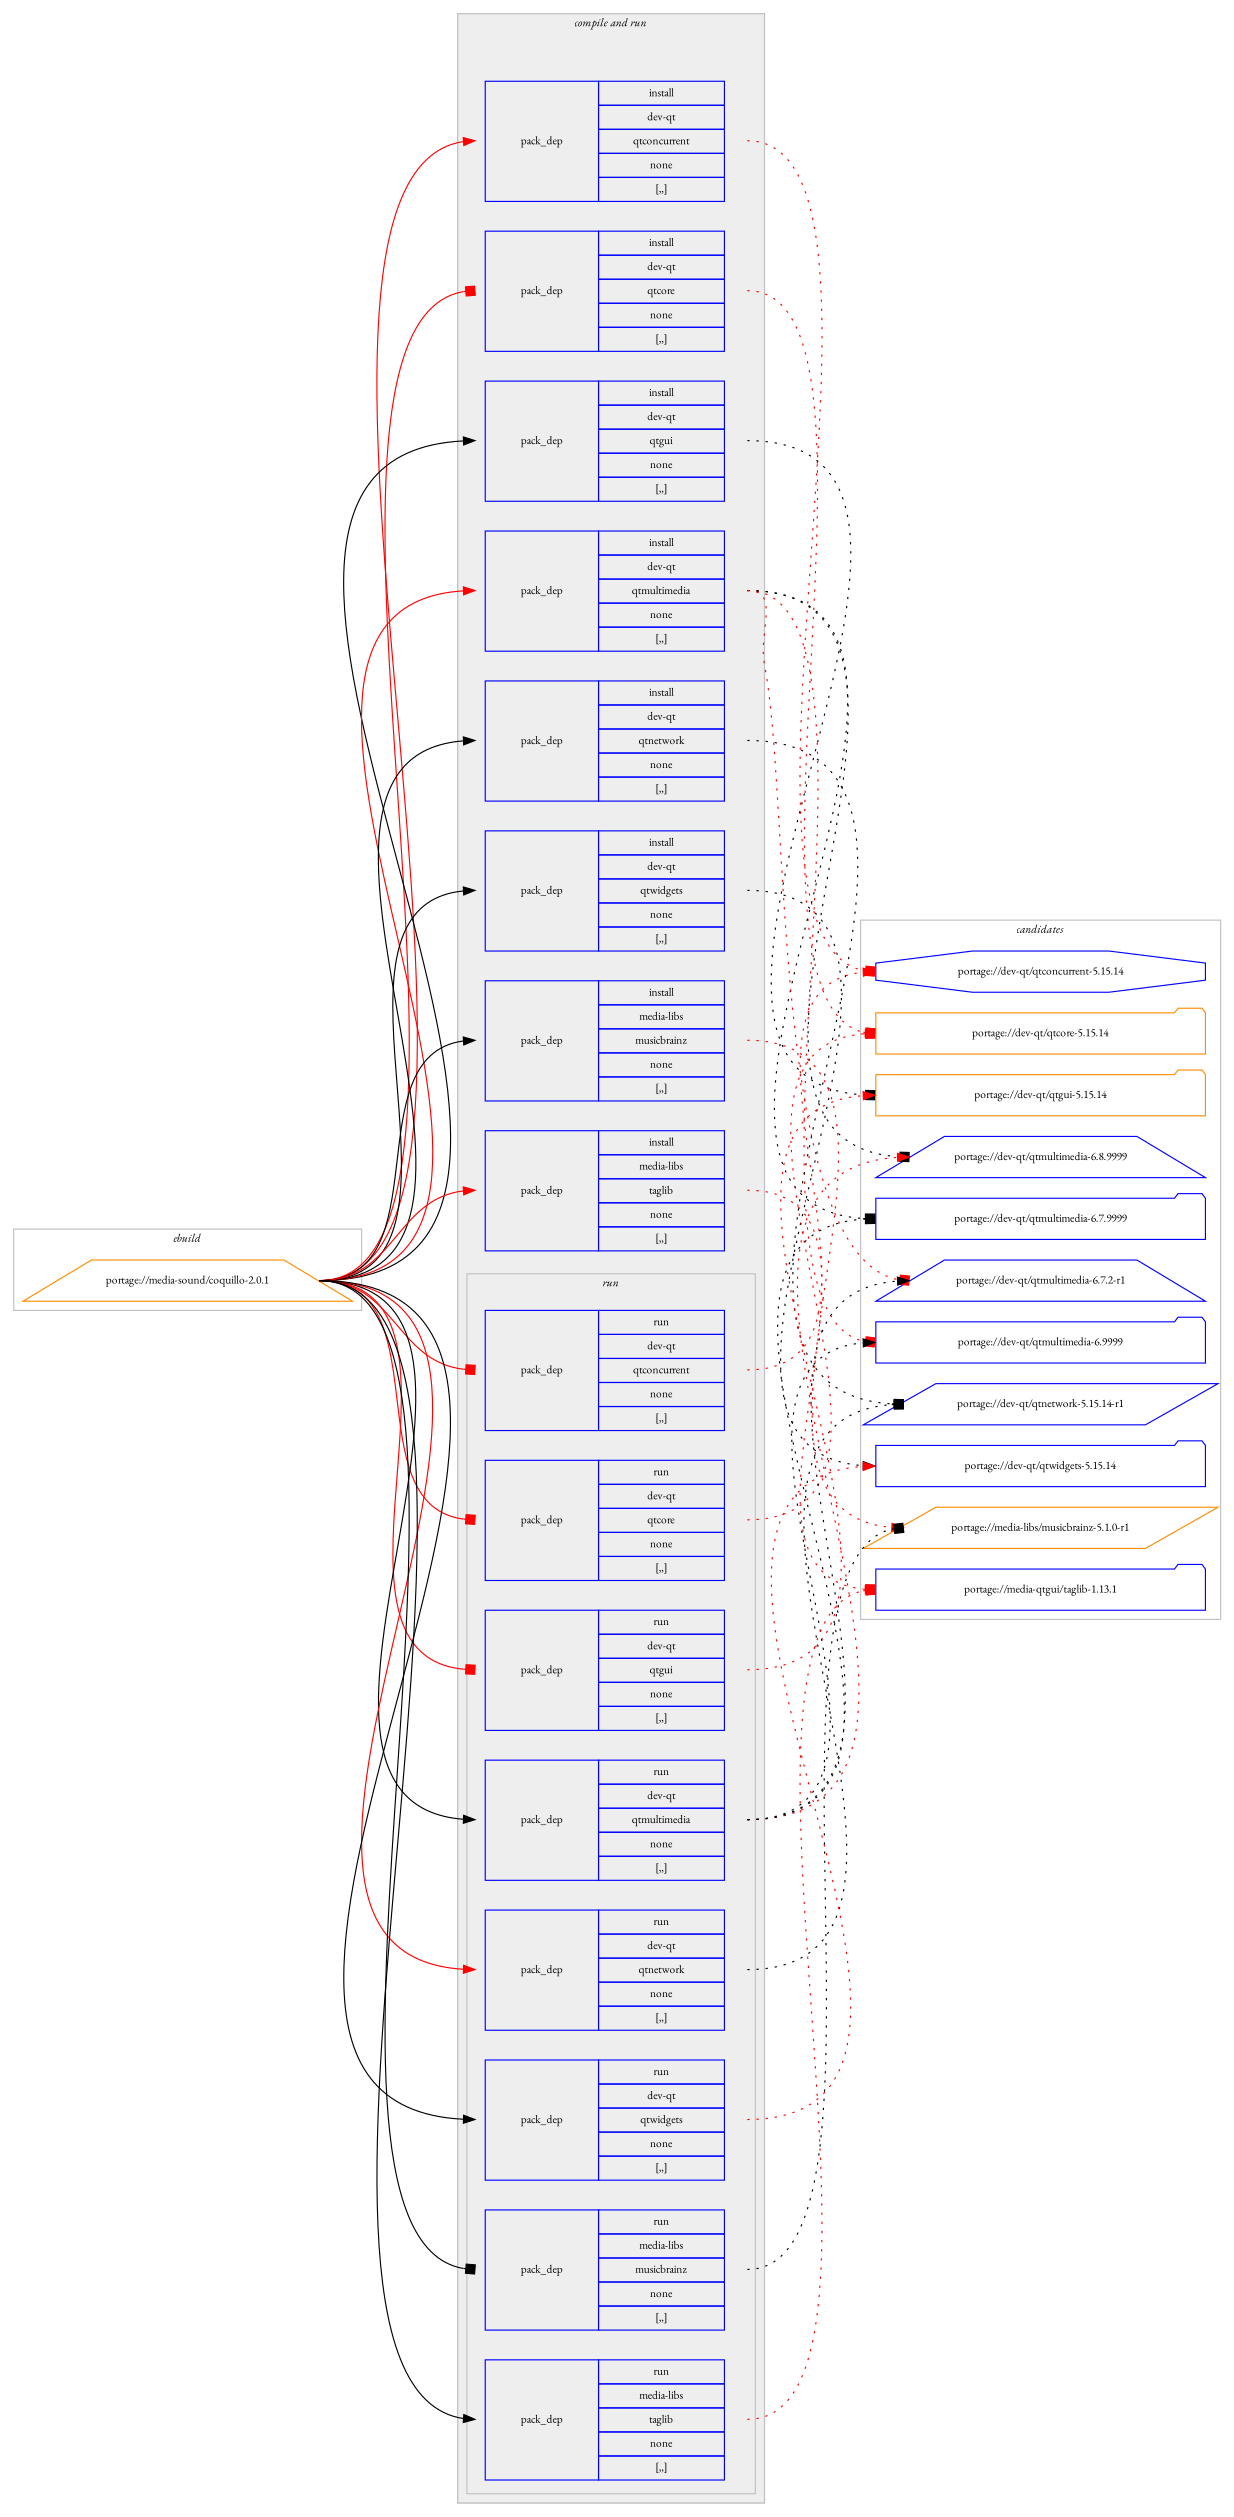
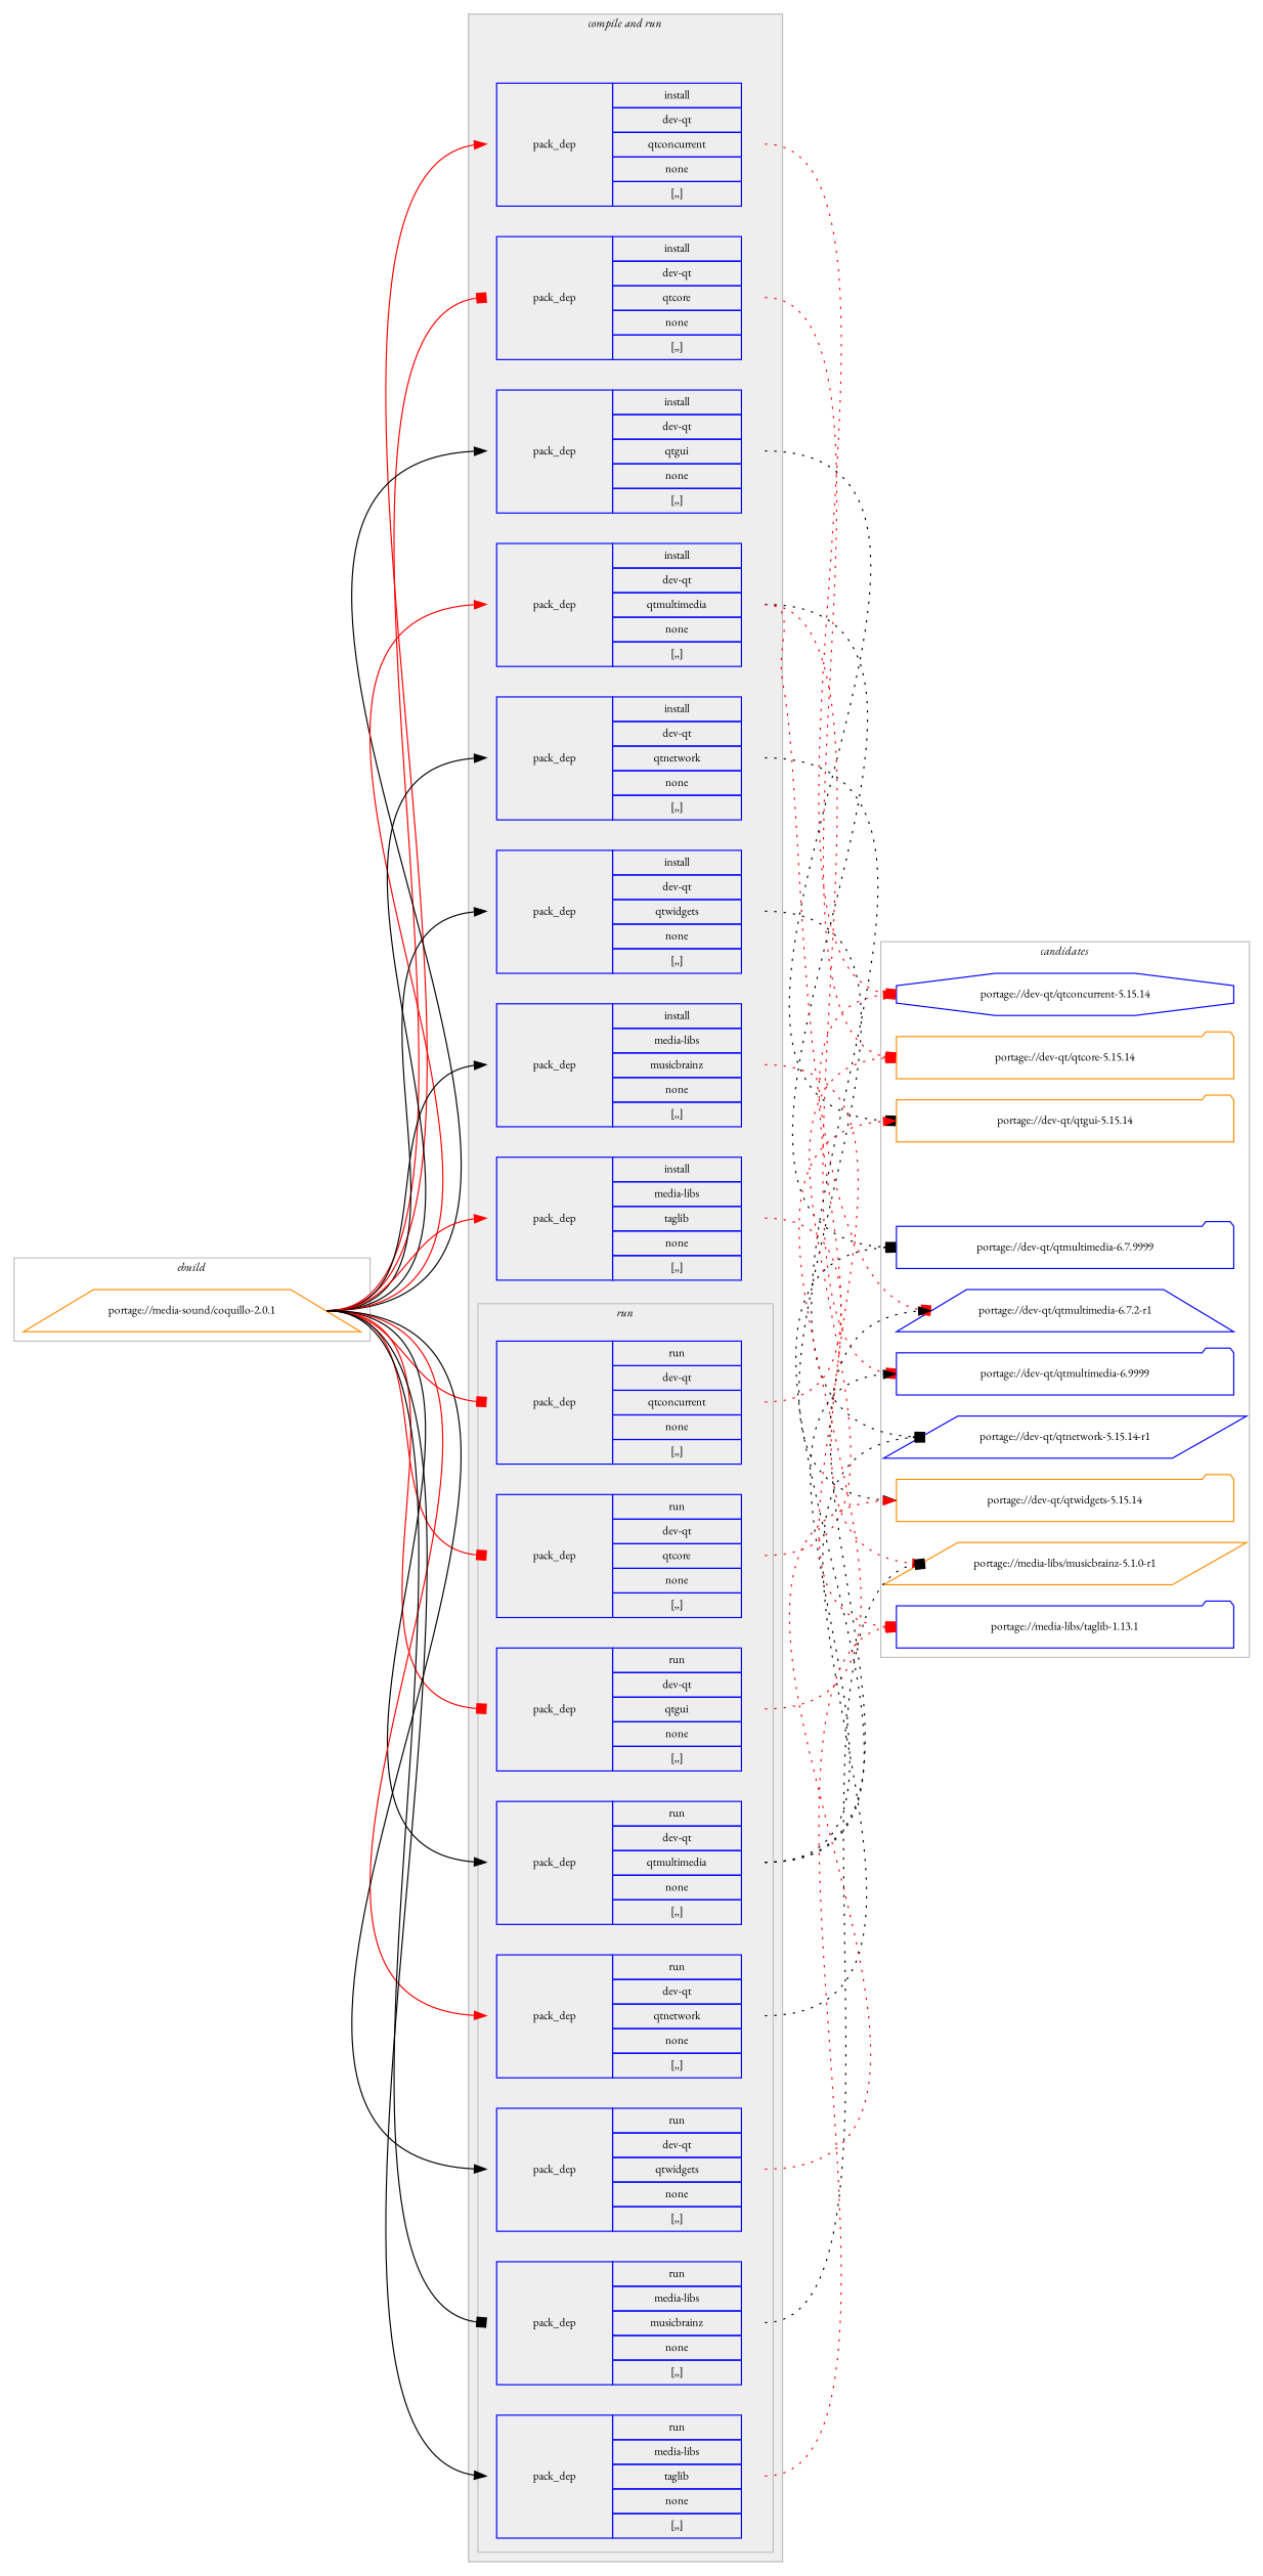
  digraph {
    compound=true
    concentrate=true
    fontname="EB Garamond"
    fontsize=10
    newrank=true
    rankdir=LR
    ranksep=1.5
    node [color=blue fontname="EB Garamond" fontsize=10 shape=none]
    edge [arrowhead=normal color=red fontname="EB Garamond" headport=w style=dotted tailport=e weight=100]
    n1 [color=darkorange label="portage://media-sound/coquillo-2.0.1" shape=trapezium width=4]
    n2 [label=<<TABLE BORDER="0" CELLBORDER="1" CELLSPACING="0" CELLPADDING="4" WIDTH="220"><TR><TD ROWSPAN="6" CELLPADDING="30">pack_dep</TD></TR><TR><TD WIDTH="110">install</TD></TR><TR><TD>dev-qt</TD></TR><TR><TD>qtconcurrent</TD></TR><TR><TD>none</TD></TR><TR><TD>[,,]</TD></TR></TABLE>>]
    n3 [label=<<TABLE BORDER="0" CELLBORDER="1" CELLSPACING="0" CELLPADDING="4" WIDTH="220"><TR><TD ROWSPAN="6" CELLPADDING="30">pack_dep</TD></TR><TR><TD WIDTH="110">install</TD></TR><TR><TD>dev-qt</TD></TR><TR><TD>qtcore</TD></TR><TR><TD>none</TD></TR><TR><TD>[,,]</TD></TR></TABLE>>]
    n4 [label=<<TABLE BORDER="0" CELLBORDER="1" CELLSPACING="0" CELLPADDING="4" WIDTH="220"><TR><TD ROWSPAN="6" CELLPADDING="30">pack_dep</TD></TR><TR><TD WIDTH="110">install</TD></TR><TR><TD>dev-qt</TD></TR><TR><TD>qtgui</TD></TR><TR><TD>none</TD></TR><TR><TD>[,,]</TD></TR></TABLE>>]
    n5 [label=<<TABLE BORDER="0" CELLBORDER="1" CELLSPACING="0" CELLPADDING="4" WIDTH="220"><TR><TD ROWSPAN="6" CELLPADDING="30">pack_dep</TD></TR><TR><TD WIDTH="110">install</TD></TR><TR><TD>dev-qt</TD></TR><TR><TD>qtmultimedia</TD></TR><TR><TD>none</TD></TR><TR><TD>[,,]</TD></TR></TABLE>>]
    n6 [label=<<TABLE BORDER="0" CELLBORDER="1" CELLSPACING="0" CELLPADDING="4" WIDTH="220"><TR><TD ROWSPAN="6" CELLPADDING="30">pack_dep</TD></TR><TR><TD WIDTH="110">install</TD></TR><TR><TD>dev-qt</TD></TR><TR><TD>qtnetwork</TD></TR><TR><TD>none</TD></TR><TR><TD>[,,]</TD></TR></TABLE>>]
    n7 [label=<<TABLE BORDER="0" CELLBORDER="1" CELLSPACING="0" CELLPADDING="4" WIDTH="220"><TR><TD ROWSPAN="6" CELLPADDING="30">pack_dep</TD></TR><TR><TD WIDTH="110">install</TD></TR><TR><TD>dev-qt</TD></TR><TR><TD>qtwidgets</TD></TR><TR><TD>none</TD></TR><TR><TD>[,,]</TD></TR></TABLE>>]
    n8 [label=<<TABLE BORDER="0" CELLBORDER="1" CELLSPACING="0" CELLPADDING="4" WIDTH="220"><TR><TD ROWSPAN="6" CELLPADDING="30">pack_dep</TD></TR><TR><TD WIDTH="110">install</TD></TR><TR><TD>media-libs</TD></TR><TR><TD>musicbrainz</TD></TR><TR><TD>none</TD></TR><TR><TD>[,,]</TD></TR></TABLE>>]
    n9 [label=<<TABLE BORDER="0" CELLBORDER="1" CELLSPACING="0" CELLPADDING="4" WIDTH="220"><TR><TD ROWSPAN="6" CELLPADDING="30">pack_dep</TD></TR><TR><TD WIDTH="110">install</TD></TR><TR><TD>media-libs</TD></TR><TR><TD>taglib</TD></TR><TR><TD>none</TD></TR><TR><TD>[,,]</TD></TR></TABLE>>]
    n10 [label=<<TABLE BORDER="0" CELLBORDER="1" CELLSPACING="0" CELLPADDING="4" WIDTH="220"><TR><TD ROWSPAN="6" CELLPADDING="30">pack_dep</TD></TR><TR><TD WIDTH="110">run</TD></TR><TR><TD>dev-qt</TD></TR><TR><TD>qtconcurrent</TD></TR><TR><TD>none</TD></TR><TR><TD>[,,]</TD></TR></TABLE>>]
    n11 [label=<<TABLE BORDER="0" CELLBORDER="1" CELLSPACING="0" CELLPADDING="4" WIDTH="220"><TR><TD ROWSPAN="6" CELLPADDING="30">pack_dep</TD></TR><TR><TD WIDTH="110">run</TD></TR><TR><TD>dev-qt</TD></TR><TR><TD>qtcore</TD></TR><TR><TD>none</TD></TR><TR><TD>[,,]</TD></TR></TABLE>>]
    n12 [label=<<TABLE BORDER="0" CELLBORDER="1" CELLSPACING="0" CELLPADDING="4" WIDTH="220"><TR><TD ROWSPAN="6" CELLPADDING="30">pack_dep</TD></TR><TR><TD WIDTH="110">run</TD></TR><TR><TD>dev-qt</TD></TR><TR><TD>qtgui</TD></TR><TR><TD>none</TD></TR><TR><TD>[,,]</TD></TR></TABLE>>]
    n13 [label=<<TABLE BORDER="0" CELLBORDER="1" CELLSPACING="0" CELLPADDING="4" WIDTH="220"><TR><TD ROWSPAN="6" CELLPADDING="30">pack_dep</TD></TR><TR><TD WIDTH="110">run</TD></TR><TR><TD>dev-qt</TD></TR><TR><TD>qtmultimedia</TD></TR><TR><TD>none</TD></TR><TR><TD>[,,]</TD></TR></TABLE>>]
    n14 [label=<<TABLE BORDER="0" CELLBORDER="1" CELLSPACING="0" CELLPADDING="4" WIDTH="220"><TR><TD ROWSPAN="6" CELLPADDING="30">pack_dep</TD></TR><TR><TD WIDTH="110">run</TD></TR><TR><TD>dev-qt</TD></TR><TR><TD>qtnetwork</TD></TR><TR><TD>none</TD></TR><TR><TD>[,,]</TD></TR></TABLE>>]
    n15 [label=<<TABLE BORDER="0" CELLBORDER="1" CELLSPACING="0" CELLPADDING="4" WIDTH="220"><TR><TD ROWSPAN="6" CELLPADDING="30">pack_dep</TD></TR><TR><TD WIDTH="110">run</TD></TR><TR><TD>dev-qt</TD></TR><TR><TD>qtwidgets</TD></TR><TR><TD>none</TD></TR><TR><TD>[,,]</TD></TR></TABLE>>]
    n16 [label=<<TABLE BORDER="0" CELLBORDER="1" CELLSPACING="0" CELLPADDING="4" WIDTH="220"><TR><TD ROWSPAN="6" CELLPADDING="30">pack_dep</TD></TR><TR><TD WIDTH="110">run</TD></TR><TR><TD>media-libs</TD></TR><TR><TD>musicbrainz</TD></TR><TR><TD>none</TD></TR><TR><TD>[,,]</TD></TR></TABLE>>]
    n17 [label=<<TABLE BORDER="0" CELLBORDER="1" CELLSPACING="0" CELLPADDING="4" WIDTH="220"><TR><TD ROWSPAN="6" CELLPADDING="30">pack_dep</TD></TR><TR><TD WIDTH="110">run</TD></TR><TR><TD>media-libs</TD></TR><TR><TD>taglib</TD></TR><TR><TD>none</TD></TR><TR><TD>[,,]</TD></TR></TABLE>>]
    n18 [color=darkorange label="portage://dev-qt/qtcore-5.15.14" shape=folder width=4]
    n19 [label="portage://dev-qt/qtconcurrent-5.15.14" shape=octagon width=4]
    n20 [color=darkorange label="portage://dev-qt/qtgui-5.15.14" shape=folder width=4]
    n21 [label="portage://dev-qt/qtmultimedia-6.9999" shape=folder width=4]
-   n22 [label="portage://dev-qt/qtmultimedia-6.8.9999" shape=trapezium width=4]
    n23 [label="portage://dev-qt/qtmultimedia-6.7.9999" shape=folder width=4]
    n24 [label="portage://dev-qt/qtmultimedia-6.7.2-r1" shape=trapezium width=4]
    n25 [label="portage://dev-qt/qtnetwork-5.15.14-r1" shape=parallelogram width=4]
-   n26 [label="portage://dev-qt/qtwidgets-5.15.14" shape=folder width=4]
+   n26 [color=darkorange label="portage://dev-qt/qtwidgets-5.15.14" shape=folder width=4]
    n27 [color=darkorange label="portage://media-libs/musicbrainz-5.1.0-r1" shape=parallelogram width=4]
-   n28 [label="portage://media-qtgui/taglib-1.13.1" shape=folder width=4]
+   n28 [label="portage://media-libs/taglib-1.13.1" shape=folder width=4]
    subgraph cluster_1 {
      color=gray
      label=<<i>ebuild</i>>
      n1
    }
    subgraph cluster_2 {
      color=gray
      label=<<i>dependencies</i>>
      subgraph cluster_3 {
        color=gray
        fillcolor="#eeeeee"
        label=<<i>compile</i>>
        style=filled
        subgraph sub_4 {
          color=gray
          fillcolor="#eeeeee"
          label=<<i>compile</i>>
          style=filled
          n2
        }
        subgraph sub_5 {
          color=gray
          fillcolor="#eeeeee"
          label=<<i>compile</i>>
          style=filled
          n3
        }
        subgraph sub_6 {
          color=gray
          fillcolor="#eeeeee"
          label=<<i>compile</i>>
          style=filled
          n4
        }
        subgraph sub_7 {
          color=gray
          fillcolor="#eeeeee"
          label=<<i>compile</i>>
          style=filled
          n5
        }
        subgraph sub_8 {
          color=gray
          fillcolor="#eeeeee"
          label=<<i>compile</i>>
          style=filled
          n6
        }
        subgraph sub_9 {
          color=gray
          fillcolor="#eeeeee"
          label=<<i>compile</i>>
          style=filled
          n7
        }
        subgraph sub_10 {
          color=gray
          fillcolor="#eeeeee"
          label=<<i>compile</i>>
          style=filled
          n8
        }
        subgraph sub_11 {
          color=gray
          fillcolor="#eeeeee"
          label=<<i>compile</i>>
          style=filled
          n9
        }
      }
      subgraph cluster_12 {
        color=gray
        fillcolor="#eeeeee"
        label=<<i>compile and run</i>>
        style=filled
      }
      subgraph cluster_13 {
        color=gray
        fillcolor="#eeeeee"
        label=<<i>run</i>>
        style=filled
        subgraph sub_14 {
          color=gray
          fillcolor="#eeeeee"
          label=<<i>run</i>>
          style=filled
          n10
        }
        subgraph sub_15 {
          color=gray
          fillcolor="#eeeeee"
          label=<<i>run</i>>
          style=filled
          n11
        }
        subgraph sub_16 {
          color=gray
          fillcolor="#eeeeee"
          label=<<i>run</i>>
          style=filled
          n12
        }
        subgraph sub_17 {
          color=gray
          fillcolor="#eeeeee"
          label=<<i>run</i>>
          style=filled
          n13
        }
        subgraph sub_18 {
          color=gray
          fillcolor="#eeeeee"
          label=<<i>run</i>>
          style=filled
          n14
        }
        subgraph sub_19 {
          color=gray
          fillcolor="#eeeeee"
          label=<<i>run</i>>
          style=filled
          n15
        }
        subgraph sub_20 {
          color=gray
          fillcolor="#eeeeee"
          label=<<i>run</i>>
          style=filled
          n16
        }
        subgraph sub_21 {
          color=gray
          fillcolor="#eeeeee"
          label=<<i>run</i>>
          style=filled
          n17
        }
      }
    }
    subgraph cluster_22 {
      color=gray
      label=<<i>candidates</i>>
      rank=same
      subgraph sub_23 {
        color=black
        label=<<i>candidates</i>>
        nodesep=1
        rank=same
        n18
      }
      subgraph sub_24 {
        color=black
        label=<<i>candidates</i>>
        nodesep=1
        rank=same
        n19
      }
      subgraph sub_25 {
        color=black
        label=<<i>candidates</i>>
        nodesep=1
        rank=same
        n20
      }
      subgraph sub_26 {
        color=black
        label=<<i>candidates</i>>
        nodesep=1
        rank=same
        n21
-       n22
        n23
        n24
      }
      subgraph sub_27 {
        color=black
        label=<<i>candidates</i>>
        nodesep=1
        rank=same
        n25
      }
      subgraph sub_28 {
        color=black
        label=<<i>candidates</i>>
        nodesep=1
        rank=same
        n26
      }
      subgraph sub_29 {
        color=black
        label=<<i>candidates</i>>
        nodesep=1
        rank=same
        n27
      }
      subgraph sub_30 {
        color=black
        label=<<i>candidates</i>>
        nodesep=1
        rank=same
        n28
      }
      subgraph sub_31 {
        color=black
        label=<<i>candidates</i>>
        nodesep=1
        rank=same
        n19
      }
      subgraph sub_32 {
        color=black
        label=<<i>candidates</i>>
        nodesep=1
        rank=same
        n18
      }
      subgraph sub_33 {
        color=black
        label=<<i>candidates</i>>
        nodesep=1
        rank=same
        n20
      }
      subgraph sub_34 {
        color=black
        label=<<i>candidates</i>>
        nodesep=1
        rank=same
        n21
-       n22
        n23
        n24
      }
      subgraph sub_35 {
        color=black
        label=<<i>candidates</i>>
        nodesep=1
        rank=same
        n25
      }
      subgraph sub_36 {
        color=black
        label=<<i>candidates</i>>
        nodesep=1
        rank=same
        n26
      }
      subgraph sub_37 {
        color=black
        label=<<i>candidates</i>>
        nodesep=1
        rank=same
        n27
      }
      subgraph sub_38 {
        color=black
        label=<<i>candidates</i>>
        nodesep=1
        rank=same
        n28
      }
    }
    n1 -> n2 [style=solid weight=20]
    n1 -> n3 [arrowhead=box style=solid weight=20]
    n1 -> n4 [color=black style=solid weight=20]
    n1 -> n5 [style=solid weight=20]
    n1 -> n6 [color=black style=solid weight=20]
    n1 -> n7 [color=black style=solid weight=20]
    n1 -> n8 [color=black style=solid weight=20]
    n1 -> n9 [style=solid weight=20]
    n1 -> n10 [arrowhead=box style=solid weight=20]
    n1 -> n11 [arrowhead=box style=solid weight=20]
    n1 -> n12 [arrowhead=box style=solid weight=20]
    n1 -> n13 [color=black style=solid weight=20]
    n1 -> n14 [style=solid weight=20]
    n1 -> n15 [color=black style=solid weight=20]
    n1 -> n16 [arrowhead=box color=black style=solid weight=20]
    n1 -> n17 [color=black style=solid weight=20]
    n2 -> n19 [arrowhead=box]
    n3 -> n18 [arrowhead=box]
    n4 -> n20 [arrowhead=box color=black]
    n5 -> n21 [arrowhead=box]
-   n5 -> n22 [arrowhead=box color=black]
    n5 -> n23 [arrowhead=box color=black]
    n5 -> n24 [arrowhead=box]
    n6 -> n25 [arrowhead=box color=black]
    n7 -> n26 [color=black]
    n8 -> n27
    n9 -> n28 [arrowhead=box]
    n10 -> n19
    n11 -> n18 [arrowhead=box]
    n12 -> n20
    n13 -> n21 [color=black]
-   n13 -> n22
    n13 -> n23 [arrowhead=box color=black]
    n13 -> n24 [color=black]
    n14 -> n25 [arrowhead=box color=black]
    n15 -> n26
    n16 -> n27 [arrowhead=box color=black]
    n17 -> n28 [arrowhead=box]
  }
